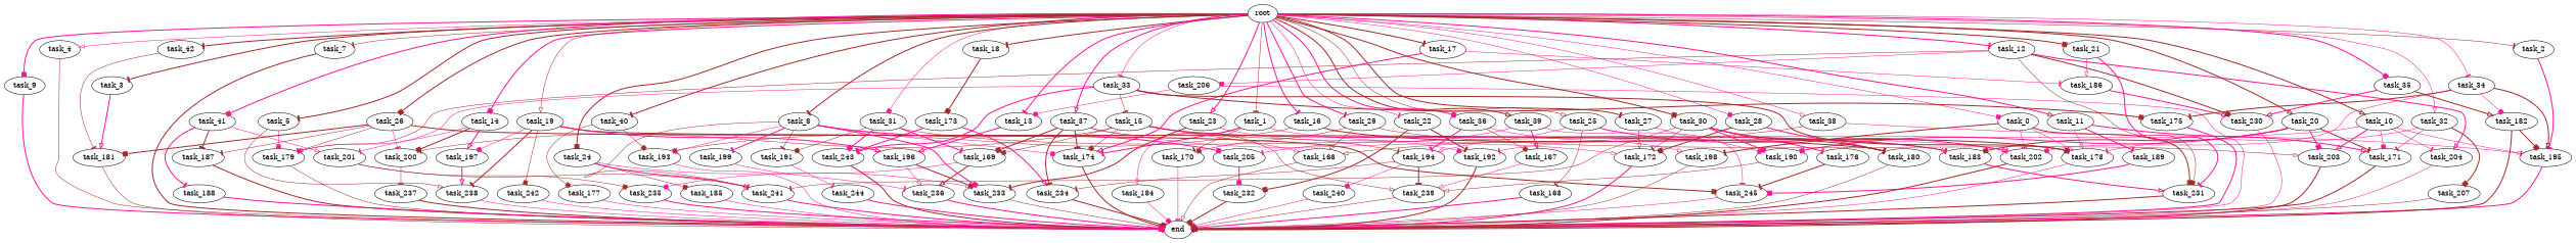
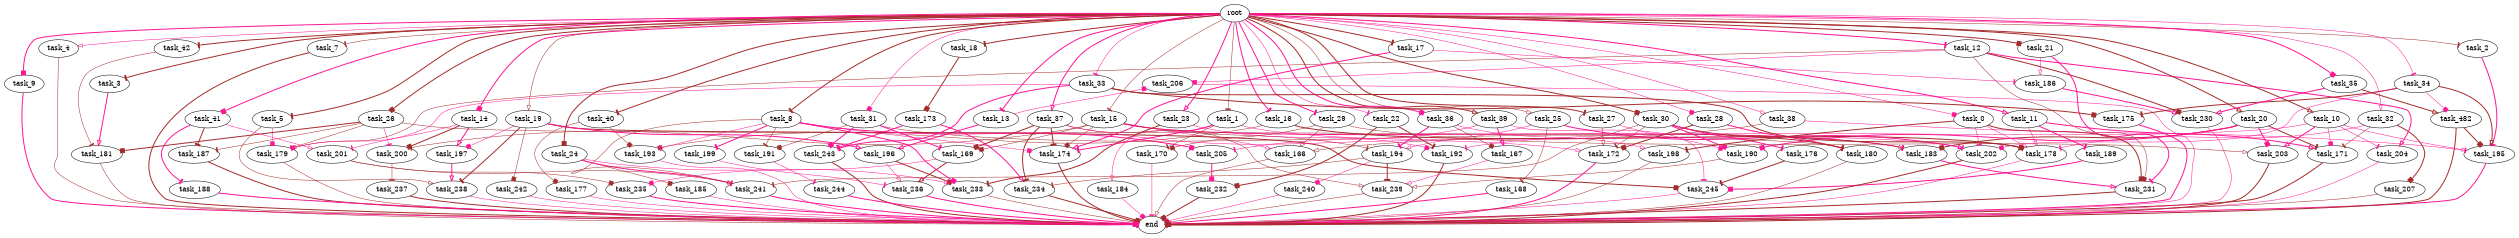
  digraph {
    edge [arrowhead=tee color=deeppink style=bold]
    task_189
    task_245
    end
    task_240
    task_15
    task_183
    task_166
    task_174
    task_169
    task_194
    task_200
    task_231
    task_236
    task_235
    task_239
    task_234
    task_237
    task_185
    task_175
    task_9
    task_40
    task_177
    task_193
    task_4
    task_179
    task_20
    task_203
    task_190
    task_171
    task_13
    task_196
    task_206
    task_233
    task_16
    task_178
    task_14
    task_201
    task_197
    task_241
    task_238
    task_3
    task_181
    task_204
    task_192
    task_5
    task_199
    task_180
    task_26
    task_187
    task_28
    task_172
    task_42
    task_2
    task_195
    task_186
    task_230
    task_7
    task_176
    task_25
    task_168
    task_202
    task_31
    task_191
    task_243
    task_244
    task_188
    task_232
    task_23
    task_29
    task_170
    task_1
    task_184
    task_205
    task_173
    task_198
    task_24
    task_18
    task_167
    task_242
    task_32
    task_207
    task_12
    task_22
    task_19
    task_41
    task_21
    task_30
    task_39
    task_8
    task_34
-   task_182
+   task_182 [label=task_482]
    root
    task_17
    task_10
    task_27
    n96 [label=task_0]
    task_37
    task_35
    task_33
    task_38
    task_11
    task_36
    task_189 -> task_245 [arrowhead=box]
    task_245 -> end [style=solid]
    task_240 -> end [arrowhead=box style=solid]
    task_15 -> task_183
    task_15 -> task_166 [arrowhead=onormal style=solid]
    task_15 -> task_174 [arrowhead=box color=brown style=solid]
    task_15 -> task_169 [arrowhead=box color=brown style=solid]
    task_15 -> task_194 [color=brown style=solid]
    task_15 -> task_200 [color=brown style=solid]
    task_183 -> task_231 [arrowhead=onormal]
    task_166 -> end [arrowhead=onormal color=brown style=solid]
    task_174 -> end [arrowhead=onormal color=brown]
    task_169 -> task_236 [arrowhead=onormal color=brown]
    task_169 -> task_235 [arrowhead=box style=solid]
    task_194 -> task_240 [arrowhead=box style=solid]
    task_194 -> task_239 [color=brown]
    task_194 -> task_234 [color=brown style=solid]
    task_200 -> task_237 [color=brown style=solid]
    task_231 -> end [arrowhead=box color=brown]
    task_236 -> end [arrowhead=onormal]
    task_235 -> end [arrowhead=box]
    task_239 -> end [arrowhead=box color=brown style=solid]
    task_234 -> end [arrowhead=box color=brown]
    task_237 -> end [arrowhead=box color=brown]
    task_185 -> end [arrowhead=box style=solid]
    task_175 -> end [arrowhead=onormal]
    task_9 -> end
    task_40 -> task_177 [arrowhead=box color=brown style=solid]
    task_40 -> task_193 [arrowhead=box color=brown style=solid]
    task_177 -> end [style=solid]
    task_193 -> end [arrowhead=box style=solid]
    task_4 -> end [arrowhead=onormal color=brown style=solid]
    task_179 -> end [arrowhead=box color=brown style=solid]
    task_20 -> task_183 [arrowhead=box color=brown]
    task_20 -> task_203 [arrowhead=box]
    task_20 -> task_190 [arrowhead=box]
    task_20 -> task_171 [color=brown]
    task_203 -> end [color=brown]
    task_190 -> task_239 [arrowhead=onormal color=brown style=solid]
    task_171 -> end [arrowhead=onormal color=brown]
    task_13 -> task_196 [arrowhead=onormal]
-   task_206 -> task_13 [arrowhead=box style=solid]
+   task_13 -> task_206 [arrowhead=box style=solid]
    task_196 -> task_236 [arrowhead=onormal style=solid]
    task_196 -> task_233 [arrowhead=box color=brown]
    task_206 -> end [arrowhead=box style=solid]
    task_233 -> end [arrowhead=box color=brown style=solid]
    task_16 -> task_193 [arrowhead=box color=brown style=solid]
    task_16 -> task_178 [arrowhead=box color=brown]
    task_178 -> end [arrowhead=box style=solid]
    task_14 -> task_200 [arrowhead=box color=brown]
    task_14 -> task_201 [style=solid]
    task_14 -> task_197 [arrowhead=onormal]
    task_201 -> task_235 [arrowhead=box color=brown style=solid]
    task_201 -> task_241 [arrowhead=onormal color=brown style=solid]
    task_197 -> task_238 [arrowhead=onormal]
    task_241 -> end [arrowhead=box]
    task_238 -> end [style=solid]
    task_3 -> task_181 [arrowhead=onormal]
    task_181 -> end [arrowhead=onormal color=brown style=solid]
    task_204 -> end [style=solid]
    task_192 -> end [arrowhead=onormal color=brown]
    task_5 -> task_179 [arrowhead=box style=solid]
    task_5 -> task_238 [arrowhead=onormal color=brown style=solid]
    task_199 -> task_236 [style=solid]
    task_180 -> end [arrowhead=box color=brown style=solid]
    task_26 -> task_200 [style=solid]
    task_26 -> task_179 [color=brown style=solid]
    task_26 -> task_181 [arrowhead=box color=brown]
-   task_26 -> task_180 [color=brown]
+   task_26 -> task_180 [color=brown style=solid]
    task_26 -> task_187 [color=brown style=solid]
    task_187 -> end [color=brown]
    task_28 -> task_180
    task_28 -> task_172 [arrowhead=box color=brown]
    task_172 -> end
    task_42 -> task_181 [color=brown style=solid]
    task_2 -> task_195
    task_195 -> end [arrowhead=onormal]
    task_186 -> task_230 [arrowhead=onormal]
    task_230 -> end [arrowhead=onormal style=solid]
    task_7 -> end [color=brown]
    task_176 -> task_245 [color=brown]
    task_25 -> task_194 [arrowhead=onormal style=solid]
    task_25 -> task_168 [color=brown style=solid]
    task_25 -> task_202 [arrowhead=onormal]
    task_168 -> end [arrowhead=onormal]
    task_202 -> end [arrowhead=onormal color=brown]
    task_31 -> task_183 [arrowhead=onormal color=brown style=solid]
    task_31 -> task_169
    task_31 -> task_191 [arrowhead=box color=brown style=solid]
    task_31 -> task_243 [arrowhead=box]
    task_191 -> task_244 [style=solid]
    task_243 -> end [color=brown]
    task_244 -> end [arrowhead=box]
    task_188 -> end [arrowhead=onormal]
    task_232 -> end [arrowhead=box color=brown]
    task_23 -> task_233 [color=brown]
    task_23 -> task_192 [arrowhead=box style=solid]
    task_29 -> task_166 [arrowhead=onormal color=brown style=solid]
    task_29 -> task_203 [arrowhead=onormal color=brown style=solid]
    task_29 -> task_170 [arrowhead=box color=brown style=solid]
    task_170 -> end [style=solid]
    task_1 -> task_174
    task_1 -> task_202 [style=solid]
    task_1 -> task_170 [color=brown style=solid]
    task_1 -> task_184 [arrowhead=onormal style=solid]
    task_184 -> end [arrowhead=box style=solid]
    task_205 -> task_232 [arrowhead=box]
    task_173 -> task_234 [arrowhead=onormal]
    task_173 -> task_243
    task_198 -> end [arrowhead=box color=brown style=solid]
    task_24 -> task_185 [arrowhead=box color=brown style=solid]
    task_24 -> task_233 [arrowhead=onormal style=solid]
    task_24 -> task_241
    task_18 -> task_173 [arrowhead=box color=brown]
    task_167 -> task_239 [arrowhead=onormal style=solid]
    task_242 -> end [style=solid]
    task_32 -> task_171 [color=brown style=solid]
    task_32 -> task_178 [style=solid]
    task_32 -> task_207 [arrowhead=box color=brown]
    task_207 -> end [arrowhead=box color=brown style=solid]
    task_12 -> task_231 [arrowhead=box color=brown style=solid]
    task_12 -> task_179 [arrowhead=onormal color=brown style=solid]
    task_12 -> task_206 [arrowhead=box style=solid]
    task_12 -> task_204 [arrowhead=onormal]
    task_12 -> task_230 [arrowhead=box color=brown]
    task_22 -> task_192 [color=brown]
    task_22 -> task_232 [arrowhead=box color=brown]
    task_19 -> task_245 [arrowhead=box color=brown]
    task_19 -> task_196 [arrowhead=onormal]
    task_19 -> task_197 [arrowhead=box style=solid]
    task_19 -> task_238 [color=brown]
    task_19 -> task_242 [arrowhead=box color=brown style=solid]
    task_41 -> task_201 [arrowhead=onormal style=solid]
    task_41 -> task_187 [color=brown]
    task_41 -> task_188
    task_21 -> task_231
    task_21 -> task_186 [arrowhead=onormal style=solid]
    task_30 -> task_190 [arrowhead=box]
    task_30 -> task_241 [color=brown style=solid]
    task_30 -> task_180 [color=brown]
    task_30 -> task_172 [color=brown style=solid]
    task_30 -> task_176
    task_39 -> task_245 [style=solid]
    task_39 -> task_205 [style=solid]
    task_39 -> task_167 [arrowhead=onormal]
    task_8 -> task_174 [arrowhead=box style=solid]
    task_8 -> task_193 [style=solid]
    task_8 -> task_233 [arrowhead=box]
    task_8 -> task_241 [arrowhead=onormal color=brown style=solid]
    task_8 -> task_199
    task_8 -> task_191 [color=brown style=solid]
    task_8 -> task_205 [arrowhead=box]
    task_34 -> task_175 [color=brown]
    task_34 -> task_195 [arrowhead=onormal color=brown]
    task_34 -> task_202 [arrowhead=box style=solid]
    task_34 -> task_182 [arrowhead=box style=solid]
    task_182 -> end [color=brown]
    task_182 -> task_195 [arrowhead=box color=brown]
-   task_33 -> task_15 [color=brown style=solid]
+   root -> task_15 [color=brown style=solid]
    root -> task_9 [arrowhead=box]
    root -> task_40 [color=brown]
    root -> task_4 [arrowhead=onormal style=solid]
    root -> task_20 [arrowhead=onormal color=brown]
    root -> task_13
    root -> task_16
    root -> task_14 [arrowhead=box]
    root -> task_3 [color=brown]
    root -> task_5 [color=brown]
    root -> task_26 [arrowhead=box color=brown]
    root -> task_28 [arrowhead=box style=solid]
    root -> task_42 [color=brown]
    root -> task_2 [color=brown style=solid]
    root -> task_7 [color=brown style=solid]
    root -> task_25 [arrowhead=onormal color=brown style=solid]
    root -> task_31 [arrowhead=box style=solid]
    root -> task_23 [arrowhead=onormal]
    root -> task_29
    root -> task_1 [color=brown style=solid]
    root -> task_24 [arrowhead=box color=brown]
    root -> task_18 [color=brown]
    root -> task_32 [arrowhead=onormal style=solid]
    root -> task_12
    root -> task_22 [style=solid]
    root -> task_19 [arrowhead=onormal color=brown style=solid]
    root -> task_41 [arrowhead=box]
    root -> task_21 [arrowhead=box color=brown]
    root -> task_30 [arrowhead=box color=brown]
    root -> task_39 [arrowhead=onormal color=brown]
    root -> task_8 [color=brown]
    root -> task_34 [style=solid]
    root -> task_17 [color=brown]
    root -> task_10 [arrowhead=onormal color=brown]
    root -> task_27 [color=brown]
    root -> n96 [arrowhead=box style=solid]
    root -> task_37 [arrowhead=onormal]
    root -> task_35 [arrowhead=box]
    root -> task_33 [style=solid]
    root -> task_38 [arrowhead=onormal style=solid]
    root -> task_11 [arrowhead=onormal]
    root -> task_36 [arrowhead=box]
    task_17 -> task_174 [arrowhead=onormal]
    task_17 -> task_186 [style=solid]
    task_10 -> task_203 [arrowhead=onormal]
    task_10 -> task_171 [arrowhead=box style=solid]
    task_10 -> task_204 [style=solid]
    task_10 -> task_192 [style=solid]
    task_10 -> task_195 [arrowhead=onormal style=solid]
    task_27 -> task_190 [arrowhead=box style=solid]
    task_27 -> task_172 [arrowhead=onormal color=brown style=solid]
    n96 -> task_231 [arrowhead=box color=brown]
    n96 -> task_178 [arrowhead=onormal style=solid]
    n96 -> task_202 [style=solid]
    n96 -> task_198 [color=brown]
    task_37 -> task_174 [color=brown]
    task_37 -> task_169 [arrowhead=box color=brown]
    task_37 -> task_239 [arrowhead=onormal color=brown style=solid]
    task_37 -> task_234 [color=brown]
    task_37 -> task_172 [arrowhead=onormal style=solid]
    task_35 -> task_230 [arrowhead=onormal]
    task_35 -> task_182 [arrowhead=onormal color=brown]
    task_33 -> task_175 [arrowhead=box color=brown]
    task_33 -> task_179 [arrowhead=box style=solid]
    task_33 -> task_178 [arrowhead=box color=brown]
    task_33 -> task_243
    task_38 -> task_166 [arrowhead=onormal color=brown style=solid]
    task_38 -> task_195 [style=solid]
    task_11 -> task_189
    task_11 -> task_171 [arrowhead=onormal]
    task_11 -> task_178 [arrowhead=onormal style=solid]
    task_36 -> task_194
    task_36 -> task_198 [arrowhead=onormal style=solid]
    task_36 -> task_167 [arrowhead=box color=brown style=solid]
  }
